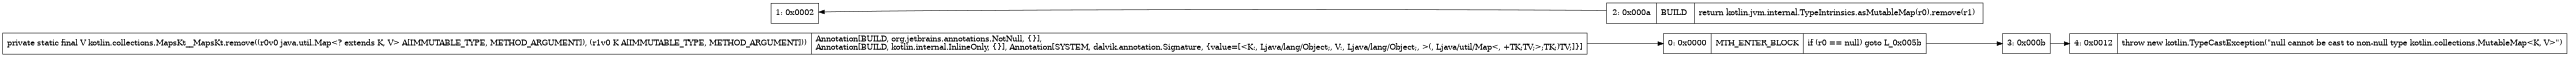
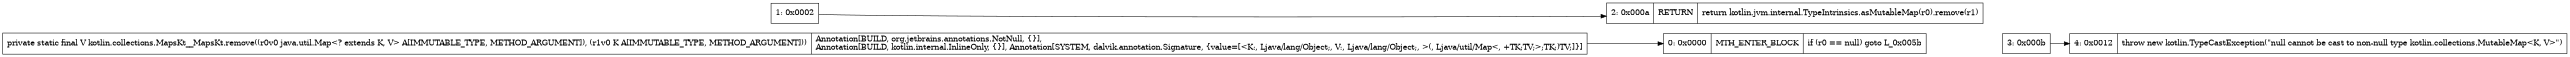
  digraph {
    rankdir=LR
    node [shape=record]
    n1 [label="{0\:\ 0x0000|MTH_ENTER_BLOCK\l|if (r0 == null) goto L_0x005b\l}"]
    n2 [label="{3\:\ 0x000b}"]
    n3 [label="{1\:\ 0x0002}"]
-   n4 [label="{2\:\ 0x000a|BUILD\l|return kotlin.jvm.internal.TypeIntrinsics.asMutableMap(r0).remove(r1)\l}"]
+   n4 [label="{2\:\ 0x000a|RETURN\l|return kotlin.jvm.internal.TypeIntrinsics.asMutableMap(r0).remove(r1)\l}"]
    n5 [label="{4\:\ 0x0012|throw new kotlin.TypeCastException(\"null cannot be cast to non\-null type kotlin.collections.MutableMap\<K, V\>\")\l}"]
    n6 [label="{private static final V kotlin.collections.MapsKt__MapsKt.remove((r0v0 java.util.Map\<? extends K, V\> A[IMMUTABLE_TYPE, METHOD_ARGUMENT]), (r1v0 K A[IMMUTABLE_TYPE, METHOD_ARGUMENT]))  | Annotation[BUILD, org.jetbrains.annotations.NotNull, \{\}], \lAnnotation[BUILD, kotlin.internal.InlineOnly, \{\}], Annotation[SYSTEM, dalvik.annotation.Signature, \{value=[\<K:, Ljava\/lang\/Object;, V:, Ljava\/lang\/Object;, \>(, Ljava\/util\/Map\<, +TK;TV;\>;TK;)TV;]\}]\l}"]
-   n1 -> n2
    n2 -> n5
-   n4 -> n3
+   n3 -> n4
    n6 -> n1
  }
